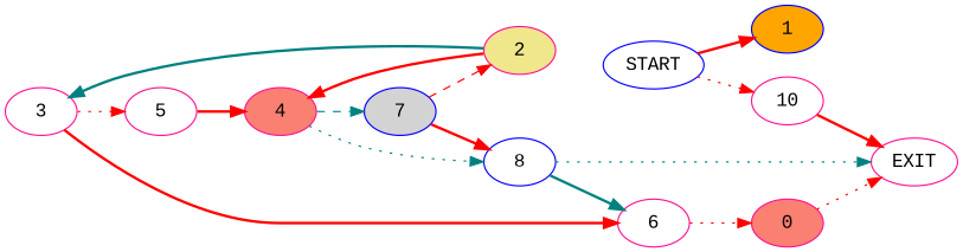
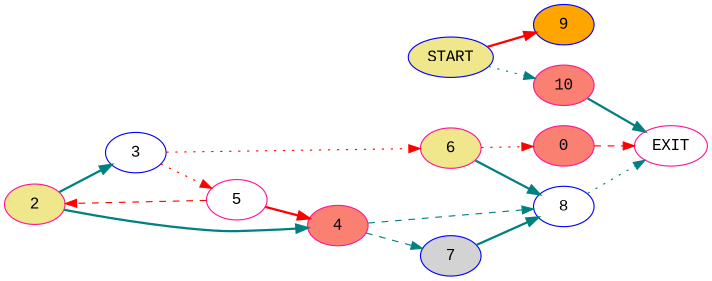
  digraph {
    fontname="Liberation Mono"
    rankdir=LR
    node [color=deeppink fillcolor=white fontname="Liberation Mono" style=filled]
    edge [color=teal fontname="Liberation Mono" style=bold]
-   n1 [color=blue label=START]
-   1 [color=blue fillcolor=orange]
-   10
+   n1 [color=blue fillcolor=khaki label=START]
+   1 [color=blue fillcolor=orange label=9]
+   10 [fillcolor=salmon]
    n4 [label=EXIT]
    2 [fillcolor=khaki]
-   3
+   3 [color=blue]
    4 [fillcolor=salmon]
    5
-   6
+   6 [fillcolor=khaki]
    7 [color=blue fillcolor=lightgrey]
    8 [color=blue]
    n12 [fillcolor=salmon label=0]
    n1 -> 1 [color=red]
-   n1 -> 10 [color=red style=dotted]
-   10 -> n4 [color=red]
+   n1 -> 10 [style=dotted]
+   10 -> n4
    2 -> 3
-   2 -> 4 [color=red]
+   2 -> 4
    3 -> 5 [color=red style=dotted]
-   3 -> 6 [color=red]
+   3 -> 6 [color=red style=dotted]
    4 -> 7 [style=dashed]
-   4 -> 8 [style=dotted]
+   4 -> 8 [style=dashed]
    5 -> 4 [color=red]
-   8 -> 6
+   6 -> 8
    6 -> n12 [color=red style=dotted]
-   7 -> 2 [color=red style=dashed]
-   7 -> 8 [color=red]
+   5 -> 2 [color=red style=dashed]
+   7 -> 8
    8 -> n4 [style=dotted]
-   n12 -> n4 [color=red style=dotted]
+   n12 -> n4 [color=red style=dashed]
  }
